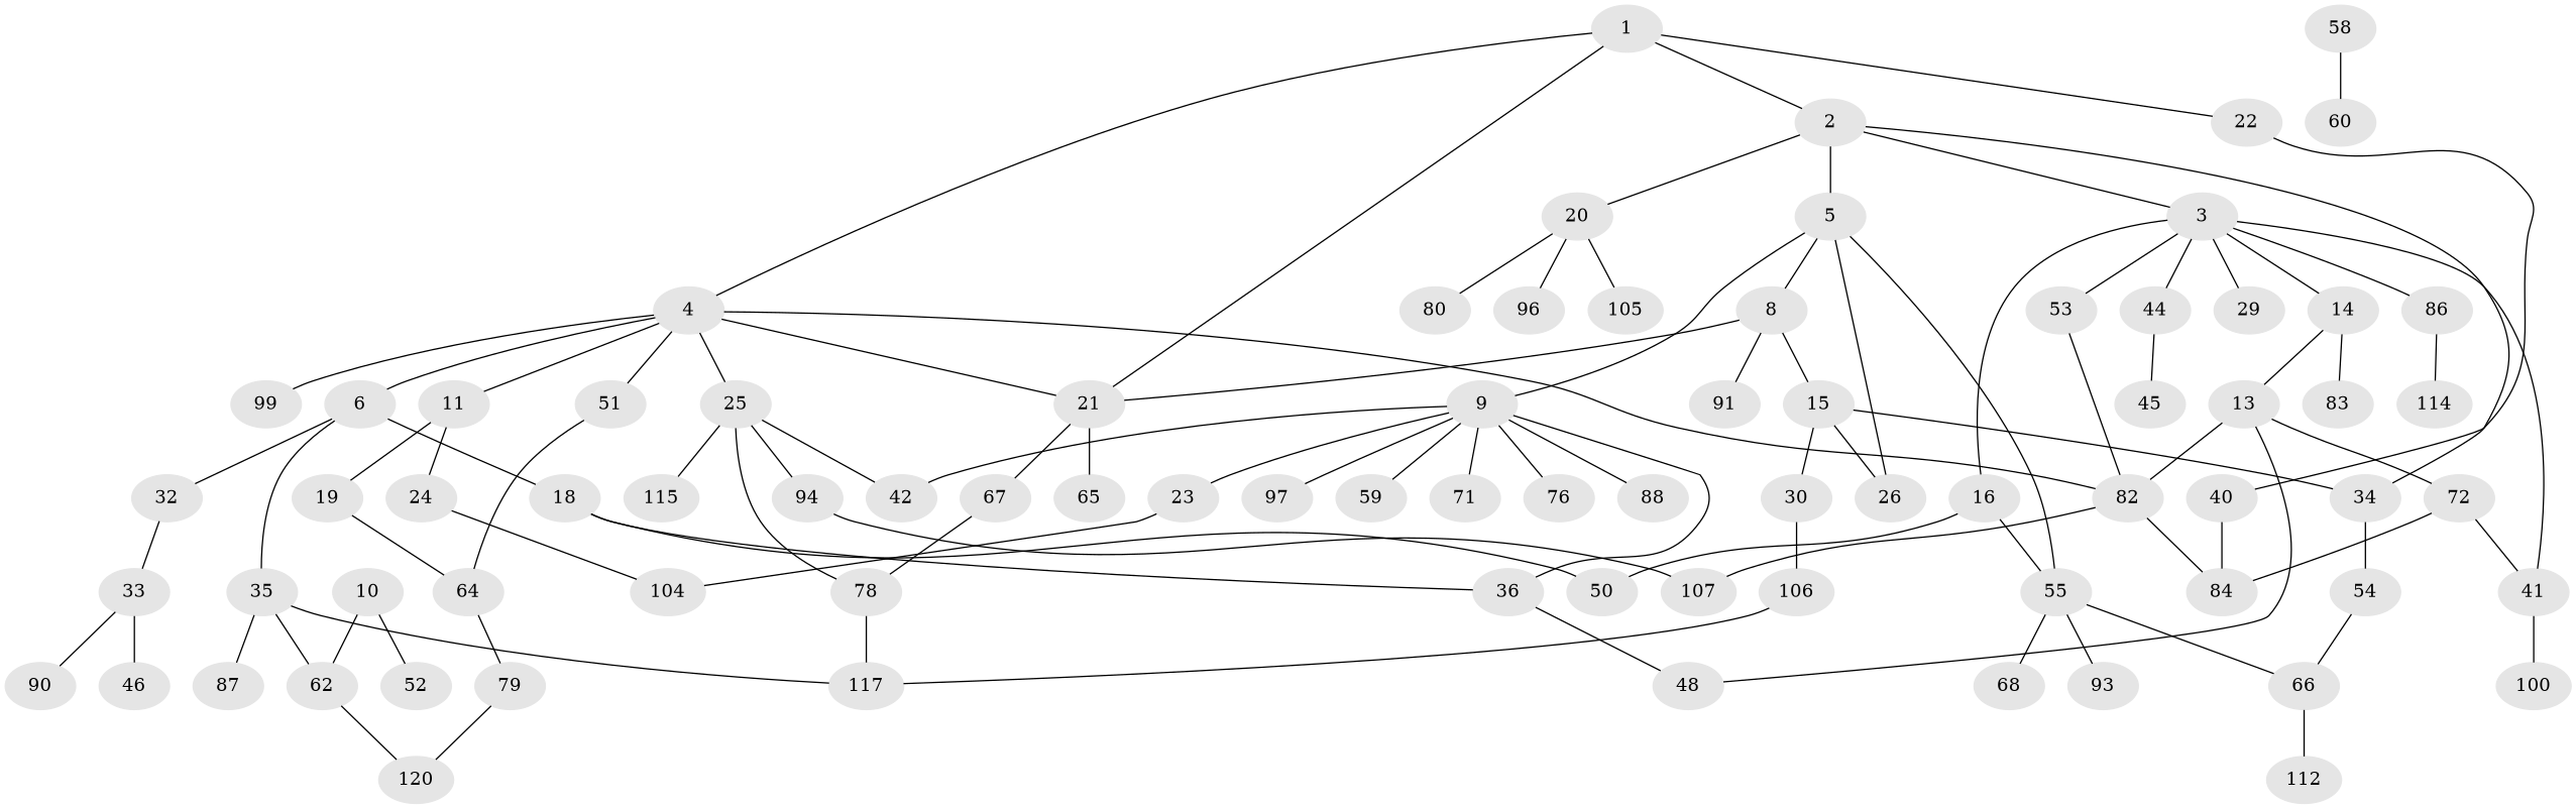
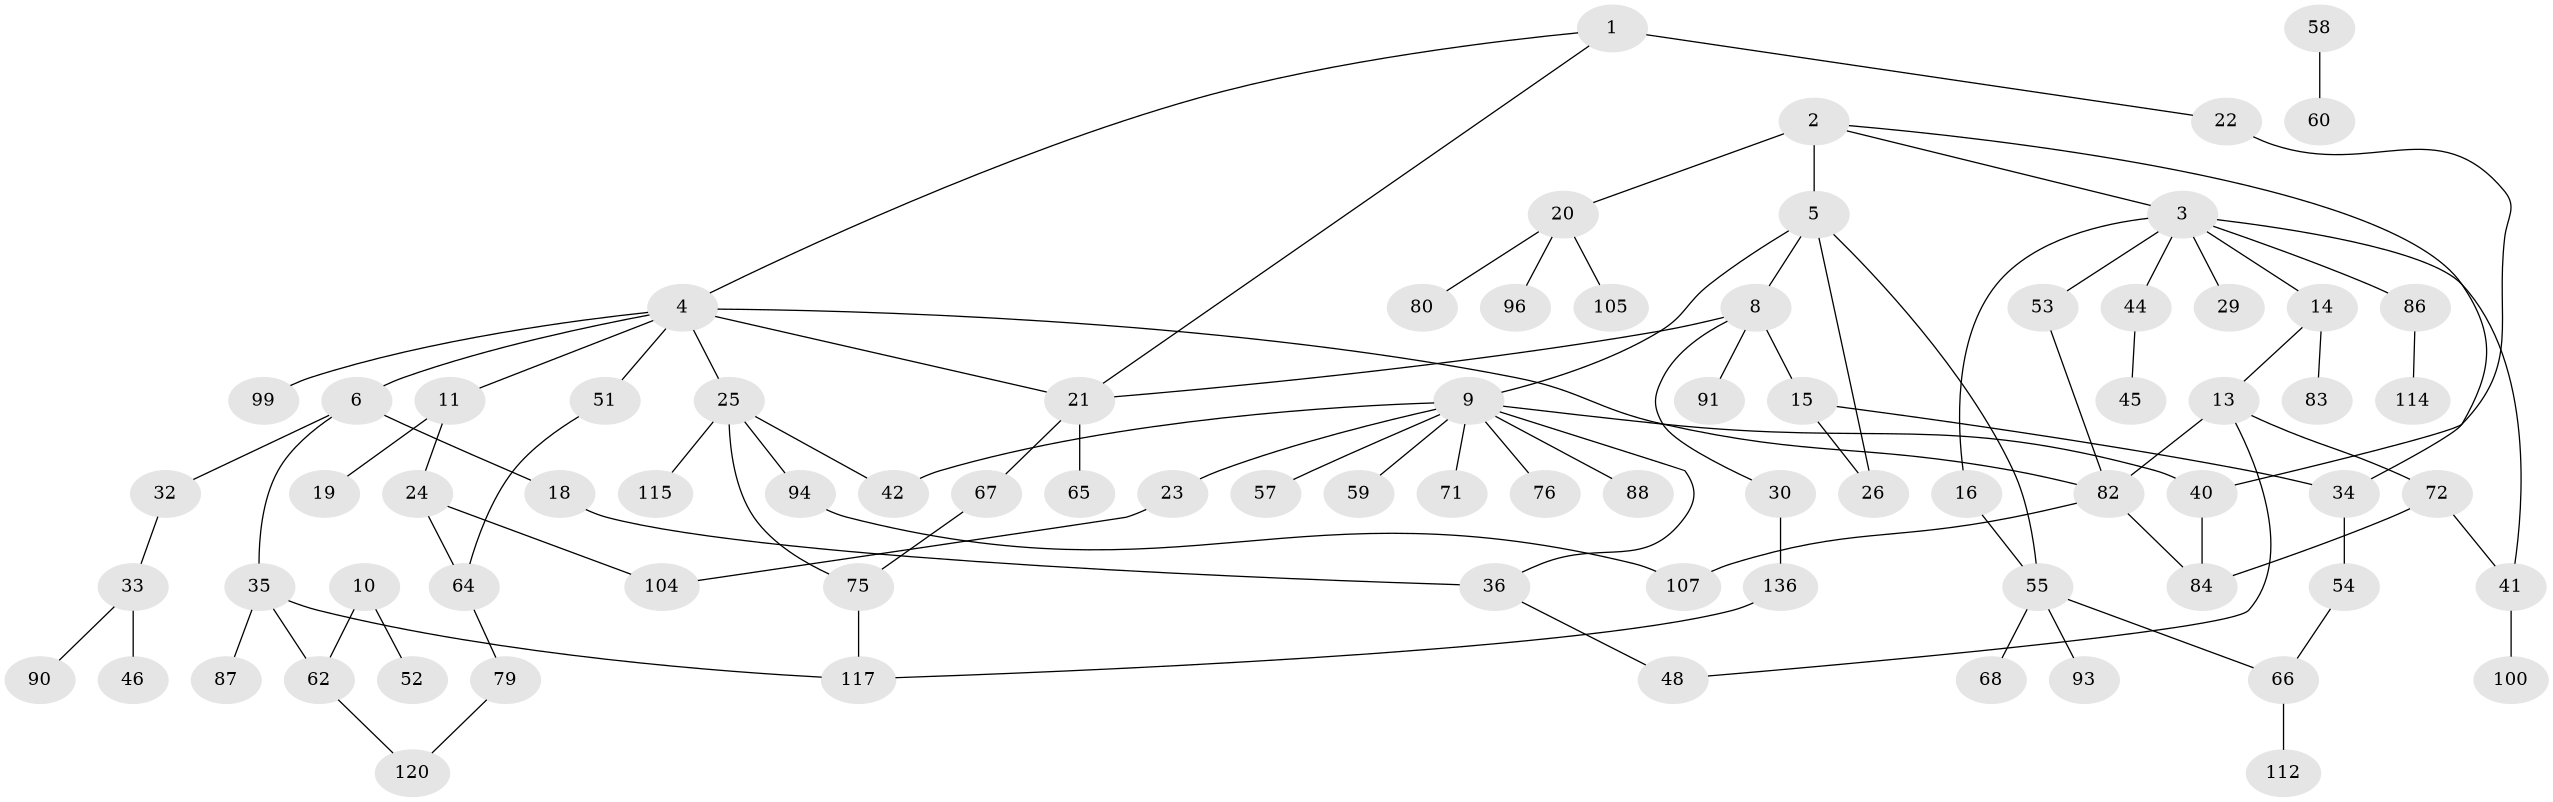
  graph {
    node [color=gray90 style=filled]
    1 [super="+111"]
    2 [super="+12"]
    4 [super="+17"]
    21 [super="+49"]
    22 [super="+108"]
    3 [super="+13"]
    5 [super="+28"]
    20 [super="+73"]
    34 [super="+70"]
    6 [super="+7"]
    11 [super="+103"]
    25 [super="+27"]
    51
    82 [super="+119"]
    99
    65 [super="+89"]
    67
    40 [super="+92"]
    14
    16 [super="+113"]
    29
    41
    44
    53
    86
    8 [super="+39"]
    9 [super="+31"]
    26 [super="+37"]
    55 [super="+63"]
    80
    96
    105
    54
    n34 [label=13 super="+56"]
    83
-   50 [super="+123"]
    100
    45 [super="+61"]
    114
    18 [super="+74"]
    32
    35 [super="+77"]
    19
    24 [super="+81"]
    42 [super="+75"]
-   78 [super="+85"]
+   78 [super="+85" label=75]
    94 [super="+110"]
    115
    64 [super="+101"]
    84
    107
    15 [super="+97"]
    91
    23
    36 [super="+47"]
-   57 [label=97]
+   57
    59
    71 [super="+121"]
    76
    88
    10 [super="+109"]
    52
    62 [super="+69"]
    66 [super="+122"]
    68
    93
    33 [super="+38"]
    87
    117 [super="+118"]
    30 [super="+98"]
    104
    48 [super="+95"]
    120
    72
-   106
+   106 [label=136]
    79 [super="+102"]
    46
    90
    60 [super="+116"]
    58
    112
-   1 -- 2
    1 -- 4
    1 -- 21
    1 -- 22
    2 -- 3
    2 -- 5
    2 -- 20
    2 -- 34
    4 -- 21
    4 -- 6
    4 -- 11
    4 -- 25
    4 -- 51
    4 -- 82
    4 -- 99
    21 -- 65
    21 -- 67
    22 -- 40
    3 -- 14
    3 -- 16
    3 -- 29
    3 -- 41
    3 -- 44
    3 -- 53
    3 -- 86
    5 -- 8
    5 -- 9
    5 -- 26
    5 -- 55
    20 -- 80
    20 -- 96
    20 -- 105
    34 -- 54
    6 -- 18
    6 -- 32
    6 -- 35
    11 -- 19
    11 -- 24
    25 -- 42
    25 -- 78
    25 -- 94
    25 -- 115
    51 -- 64
    82 -- 84
    82 -- 107
    67 -- 78
    40 -- 84
    14 -- n34
    14 -- 83
    16 -- 55
-   16 -- 50
    41 -- 100
    44 -- 45
    53 -- 82
    86 -- 114
    8 -- 21
    8 -- 15
    8 -- 91
+   9 -- 40
    9 -- 42
    9 -- 23
    9 -- 36
    9 -- 57
    9 -- 59
    9 -- 71
    9 -- 76
    9 -- 88
    55 -- 66
    55 -- 68
    55 -- 93
    54 -- 66
    n34 -- 82
    n34 -- 48
    n34 -- 72
-   18 -- 50
    18 -- 36
    32 -- 33
    35 -- 62
    35 -- 87
    35 -- 117
-   19 -- 64
+   24 -- 64
    24 -- 104
    78 -- 117
    94 -- 107
    64 -- 79
    15 -- 34
    15 -- 26
-   15 -- 30
+   8 -- 30
    23 -- 104
    36 -- 48
    10 -- 52
    10 -- 62
    62 -- 120
    66 -- 112
    33 -- 46
    33 -- 90
    30 -- 106
    72 -- 41
    72 -- 84
    106 -- 117
    79 -- 120
    58 -- 60
  }
